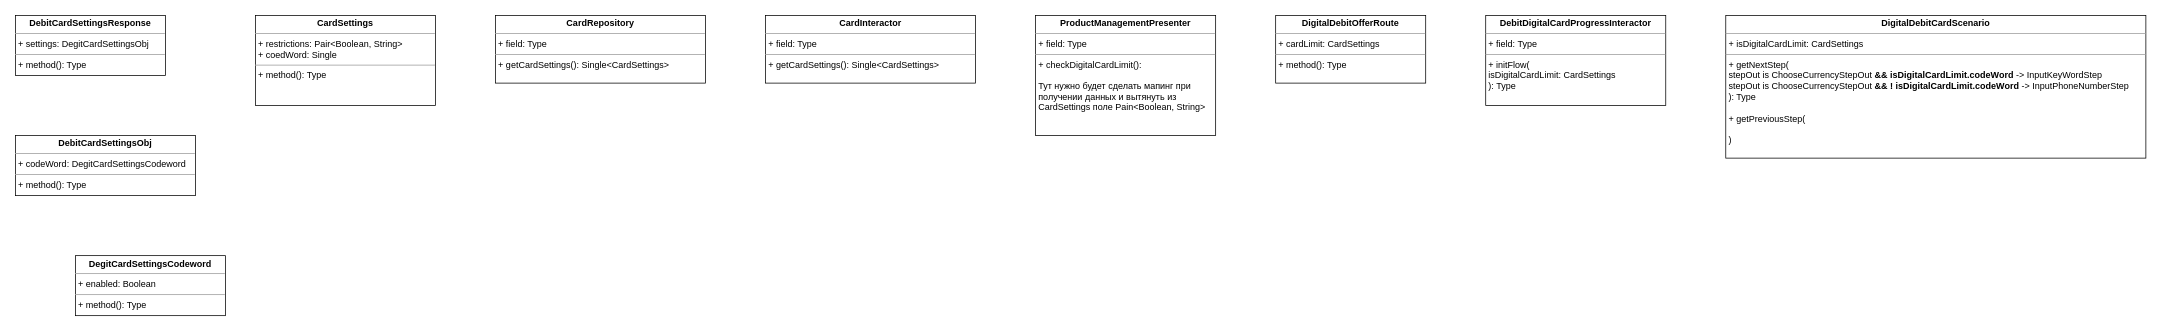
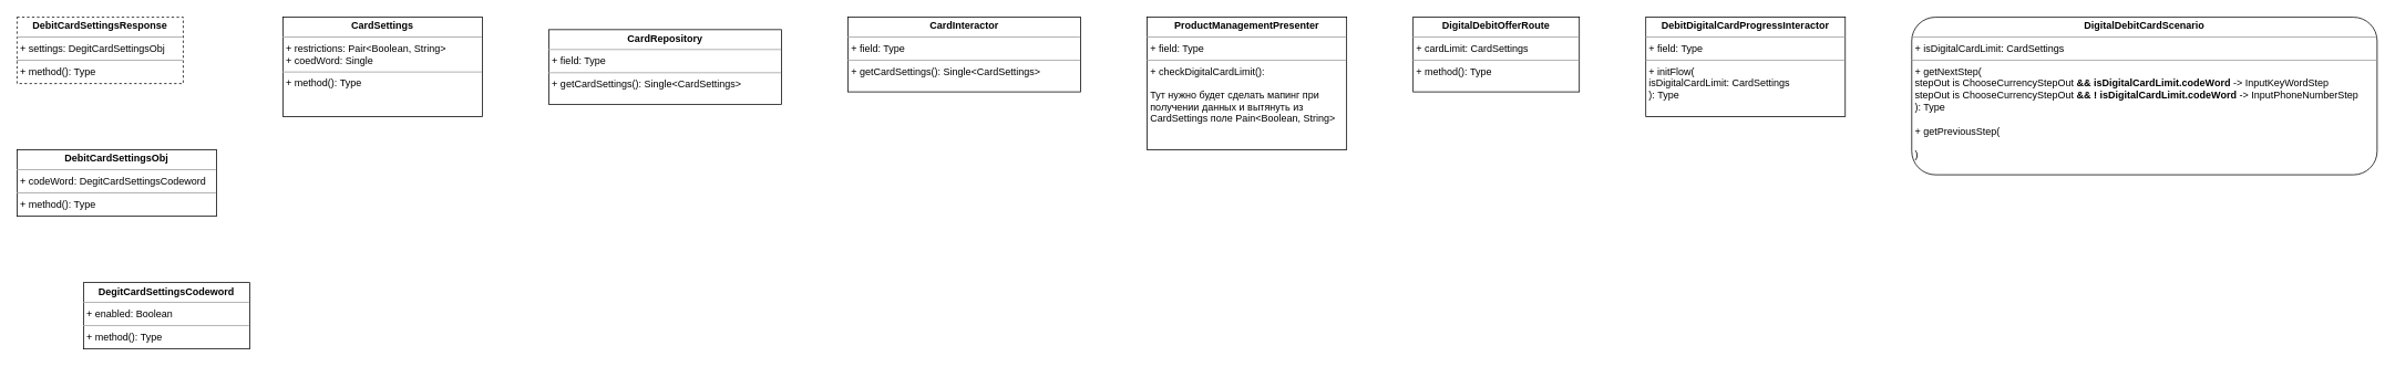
  <mxCell id="0" />
  <mxCell id="1" parent="0" />
- <mxCell id="2" value="&lt;p style=&quot;margin: 0px ; margin-top: 4px ; text-align: center&quot;&gt;&lt;b&gt;DebitCardSettingsResponse&lt;/b&gt;&lt;/p&gt;&lt;hr size=&quot;1&quot;&gt;&lt;p style=&quot;margin: 0px ; margin-left: 4px&quot;&gt;+ settings: DegitCardSettingsObj&lt;/p&gt;&lt;hr size=&quot;1&quot;&gt;&lt;p style=&quot;margin: 0px ; margin-left: 4px&quot;&gt;+ method(): Type&lt;/p&gt;" style="verticalAlign=top;align=left;overflow=fill;fontSize=12;fontFamily=Helvetica;html=1;" vertex="1" parent="1"><mxGeometry x="20" y="20" width="200" height="80" as="geometry" /></mxCell>
+ <mxCell id="2" value="&lt;p style=&quot;margin: 0px ; margin-top: 4px ; text-align: center&quot;&gt;&lt;b&gt;DebitCardSettingsResponse&lt;/b&gt;&lt;/p&gt;&lt;hr size=&quot;1&quot;&gt;&lt;p style=&quot;margin: 0px ; margin-left: 4px&quot;&gt;+ settings: DegitCardSettingsObj&lt;/p&gt;&lt;hr size=&quot;1&quot;&gt;&lt;p style=&quot;margin: 0px ; margin-left: 4px&quot;&gt;+ method(): Type&lt;/p&gt;" style="verticalAlign=top;align=left;overflow=fill;fontSize=12;fontFamily=Helvetica;html=1;dashed=1;" vertex="1" parent="1"><mxGeometry x="20" y="20" width="200" height="80" as="geometry" /></mxCell>
  <mxCell id="3" value="&lt;p style=&quot;margin: 0px ; margin-top: 4px ; text-align: center&quot;&gt;&lt;b&gt;DebitCardSettingsObj&lt;/b&gt;&lt;/p&gt;&lt;hr size=&quot;1&quot;&gt;&lt;p style=&quot;margin: 0px ; margin-left: 4px&quot;&gt;+ codeWord: DegitCardSettingsCodeword&lt;/p&gt;&lt;hr size=&quot;1&quot;&gt;&lt;p style=&quot;margin: 0px ; margin-left: 4px&quot;&gt;+ method(): Type&lt;/p&gt;" style="verticalAlign=top;align=left;overflow=fill;fontSize=12;fontFamily=Helvetica;html=1;" vertex="1" parent="1"><mxGeometry x="20" y="180" width="240" height="80" as="geometry" /></mxCell>
  <mxCell id="4" value="&lt;p style=&quot;margin: 0px ; margin-top: 4px ; text-align: center&quot;&gt;&lt;b&gt;DegitCardSettingsCodeword&lt;/b&gt;&lt;/p&gt;&lt;hr size=&quot;1&quot;&gt;&lt;p style=&quot;margin: 0px ; margin-left: 4px&quot;&gt;+ enabled: Boolean&lt;/p&gt;&lt;hr size=&quot;1&quot;&gt;&lt;p style=&quot;margin: 0px ; margin-left: 4px&quot;&gt;+ method(): Type&lt;/p&gt;" style="verticalAlign=top;align=left;overflow=fill;fontSize=12;fontFamily=Helvetica;html=1;" vertex="1" parent="1"><mxGeometry x="100" y="340" width="200" height="80" as="geometry" /></mxCell>
  <mxCell id="5" value="&lt;p style=&quot;margin: 0px ; margin-top: 4px ; text-align: center&quot;&gt;&lt;b&gt;CardSettings&lt;/b&gt;&lt;/p&gt;&lt;hr size=&quot;1&quot;&gt;&lt;p style=&quot;margin: 0px ; margin-left: 4px&quot;&gt;+ restrictions: Pair&amp;lt;Boolean, String&amp;gt;&lt;/p&gt;&lt;p style=&quot;margin: 0px ; margin-left: 4px&quot;&gt;+ coedWord: Single&lt;br&gt;&lt;/p&gt;&lt;hr size=&quot;1&quot;&gt;&lt;p style=&quot;margin: 0px ; margin-left: 4px&quot;&gt;+ method(): Type&lt;/p&gt;" style="verticalAlign=top;align=left;overflow=fill;fontSize=12;fontFamily=Helvetica;html=1;" vertex="1" parent="1"><mxGeometry x="340" y="20" width="240" height="120" as="geometry" /></mxCell>
- <mxCell id="6" value="&lt;p style=&quot;margin: 0px ; margin-top: 4px ; text-align: center&quot;&gt;&lt;b&gt;CardRepository&lt;/b&gt;&lt;/p&gt;&lt;hr size=&quot;1&quot;&gt;&lt;p style=&quot;margin: 0px ; margin-left: 4px&quot;&gt;+ field: Type&lt;/p&gt;&lt;hr size=&quot;1&quot;&gt;&lt;p style=&quot;margin: 0px ; margin-left: 4px&quot;&gt;+ getCardSettings(): Single&amp;lt;CardSettings&amp;gt;&lt;/p&gt;" style="verticalAlign=top;align=left;overflow=fill;fontSize=12;fontFamily=Helvetica;html=1;" vertex="1" parent="1"><mxGeometry x="660" y="20" width="280" height="90" as="geometry" /></mxCell>
+ <mxCell id="6" value="&lt;p style=&quot;margin: 0px ; margin-top: 4px ; text-align: center&quot;&gt;&lt;b&gt;CardRepository&lt;/b&gt;&lt;/p&gt;&lt;hr size=&quot;1&quot;&gt;&lt;p style=&quot;margin: 0px ; margin-left: 4px&quot;&gt;+ field: Type&lt;/p&gt;&lt;hr size=&quot;1&quot;&gt;&lt;p style=&quot;margin: 0px ; margin-left: 4px&quot;&gt;+ getCardSettings(): Single&amp;lt;CardSettings&amp;gt;&lt;/p&gt;" style="verticalAlign=top;align=left;overflow=fill;fontSize=12;fontFamily=Helvetica;html=1;" vertex="1" parent="1"><mxGeometry x="660" y="35" width="280" height="90" as="geometry" /></mxCell>
  <mxCell id="7" value="&lt;p style=&quot;margin: 0px ; margin-top: 4px ; text-align: center&quot;&gt;&lt;b&gt;CardInteractor&lt;/b&gt;&lt;/p&gt;&lt;hr size=&quot;1&quot;&gt;&lt;p style=&quot;margin: 0px ; margin-left: 4px&quot;&gt;+ field: Type&lt;/p&gt;&lt;hr size=&quot;1&quot;&gt;&lt;p style=&quot;margin: 0px ; margin-left: 4px&quot;&gt;+ getCardSettings(): Single&amp;lt;CardSettings&amp;gt;&lt;/p&gt;" style="verticalAlign=top;align=left;overflow=fill;fontSize=12;fontFamily=Helvetica;html=1;" vertex="1" parent="1"><mxGeometry x="1020" y="20" width="280" height="90" as="geometry" /></mxCell>
  <mxCell id="8" value="&lt;p style=&quot;margin: 0px ; margin-top: 4px ; text-align: center&quot;&gt;&lt;b&gt;ProductManagementPresenter&lt;/b&gt;&lt;/p&gt;&lt;hr size=&quot;1&quot;&gt;&lt;p style=&quot;margin: 0px ; margin-left: 4px&quot;&gt;+ field: Type&lt;/p&gt;&lt;hr size=&quot;1&quot;&gt;&lt;p style=&quot;margin: 0px ; margin-left: 4px&quot;&gt;+ checkDigitalCardLimit():&lt;/p&gt;&lt;p style=&quot;margin: 0px ; margin-left: 4px&quot;&gt;&lt;br&gt;&lt;/p&gt;&lt;p style=&quot;margin: 0px ; margin-left: 4px&quot;&gt;Тут нужно будет сделать мапинг при &lt;br&gt;&lt;/p&gt;&lt;p style=&quot;margin: 0px ; margin-left: 4px&quot;&gt;получении данных и вытянуть из &lt;br&gt;&lt;/p&gt;&lt;p style=&quot;margin: 0px ; margin-left: 4px&quot;&gt;CardSettings поле Pain&amp;lt;Boolean, String&amp;gt;&lt;br&gt;&lt;/p&gt;" style="verticalAlign=top;align=left;overflow=fill;fontSize=12;fontFamily=Helvetica;html=1;" vertex="1" parent="1"><mxGeometry x="1380" y="20" width="240" height="160" as="geometry" /></mxCell>
  <mxCell id="9" value="&lt;p style=&quot;margin: 0px ; margin-top: 4px ; text-align: center&quot;&gt;&lt;b&gt;DigitalDebitOfferRoute&lt;/b&gt;&lt;/p&gt;&lt;hr size=&quot;1&quot;&gt;&lt;p style=&quot;margin: 0px ; margin-left: 4px&quot;&gt;+ cardLimit: CardSettings&lt;/p&gt;&lt;hr size=&quot;1&quot;&gt;&lt;p style=&quot;margin: 0px ; margin-left: 4px&quot;&gt;+ method(): Type&lt;/p&gt;" style="verticalAlign=top;align=left;overflow=fill;fontSize=12;fontFamily=Helvetica;html=1;" vertex="1" parent="1"><mxGeometry x="1700" y="20" width="200" height="90" as="geometry" /></mxCell>
  <mxCell id="10" value="&lt;p style=&quot;margin: 0px ; margin-top: 4px ; text-align: center&quot;&gt;&lt;b&gt;DebitDigitalCardProgressInteractor&lt;/b&gt;&lt;/p&gt;&lt;hr size=&quot;1&quot;&gt;&lt;p style=&quot;margin: 0px ; margin-left: 4px&quot;&gt;+ field: Type&lt;/p&gt;&lt;hr size=&quot;1&quot;&gt;&lt;p style=&quot;margin: 0px ; margin-left: 4px&quot;&gt;+ initFlow(&lt;/p&gt;&lt;p style=&quot;margin: 0px ; margin-left: 4px&quot;&gt;isDigitalCardLimit: CardSettings&lt;br&gt;&lt;/p&gt;&lt;p style=&quot;margin: 0px ; margin-left: 4px&quot;&gt;): Type&lt;/p&gt;" style="verticalAlign=top;align=left;overflow=fill;fontSize=12;fontFamily=Helvetica;html=1;" vertex="1" parent="1"><mxGeometry x="1980" y="20" width="240" height="120" as="geometry" /></mxCell>
- <mxCell id="11" value="&lt;p style=&quot;margin: 0px ; margin-top: 4px ; text-align: center&quot;&gt;&lt;b&gt;DigitalDebitCardScenario&lt;/b&gt;&lt;/p&gt;&lt;hr size=&quot;1&quot;&gt;&lt;p style=&quot;margin: 0px ; margin-left: 4px&quot;&gt;+ isDigitalCardLimit: CardSettings&lt;/p&gt;&lt;hr size=&quot;1&quot;&gt;&lt;p style=&quot;margin: 0px ; margin-left: 4px&quot;&gt;+ getNextStep(&lt;/p&gt;&lt;p style=&quot;margin: 0px ; margin-left: 4px&quot;&gt;stepOut is ChooseCurrencyStepOut &lt;b&gt;&amp;amp;&amp;amp; isDigitalCardLimit.codeWord&lt;/b&gt; -&amp;gt; InputKeyWordStep&lt;/p&gt;&lt;p style=&quot;margin: 0px ; margin-left: 4px&quot;&gt;stepOut is ChooseCurrencyStepOut&lt;b&gt; &amp;amp;&amp;amp; ! isDigitalCardLimit.codeWord&lt;/b&gt; -&amp;gt; InputPhoneNumberStep&lt;br&gt;&lt;/p&gt;&lt;p style=&quot;margin: 0px ; margin-left: 4px&quot;&gt;): Type&lt;/p&gt;&lt;p style=&quot;margin: 0px ; margin-left: 4px&quot;&gt;&lt;br&gt;&lt;/p&gt;&lt;p style=&quot;margin: 0px ; margin-left: 4px&quot;&gt;+ getPreviousStep(&lt;/p&gt;&lt;p style=&quot;margin: 0px ; margin-left: 4px&quot;&gt;&lt;br&gt;&lt;/p&gt;&lt;p style=&quot;margin: 0px ; margin-left: 4px&quot;&gt;)&lt;br&gt;&lt;/p&gt;" style="verticalAlign=top;align=left;overflow=fill;fontSize=12;fontFamily=Helvetica;html=1;" vertex="1" parent="1"><mxGeometry x="2300" y="20" width="560" height="190" as="geometry" /></mxCell>
+ <mxCell id="11" value="&lt;p style=&quot;margin: 0px ; margin-top: 4px ; text-align: center&quot;&gt;&lt;b&gt;DigitalDebitCardScenario&lt;/b&gt;&lt;/p&gt;&lt;hr size=&quot;1&quot;&gt;&lt;p style=&quot;margin: 0px ; margin-left: 4px&quot;&gt;+ isDigitalCardLimit: CardSettings&lt;/p&gt;&lt;hr size=&quot;1&quot;&gt;&lt;p style=&quot;margin: 0px ; margin-left: 4px&quot;&gt;+ getNextStep(&lt;/p&gt;&lt;p style=&quot;margin: 0px ; margin-left: 4px&quot;&gt;stepOut is ChooseCurrencyStepOut &lt;b&gt;&amp;amp;&amp;amp; isDigitalCardLimit.codeWord&lt;/b&gt; -&amp;gt; InputKeyWordStep&lt;/p&gt;&lt;p style=&quot;margin: 0px ; margin-left: 4px&quot;&gt;stepOut is ChooseCurrencyStepOut&lt;b&gt; &amp;amp;&amp;amp; ! isDigitalCardLimit.codeWord&lt;/b&gt; -&amp;gt; InputPhoneNumberStep&lt;br&gt;&lt;/p&gt;&lt;p style=&quot;margin: 0px ; margin-left: 4px&quot;&gt;): Type&lt;/p&gt;&lt;p style=&quot;margin: 0px ; margin-left: 4px&quot;&gt;&lt;br&gt;&lt;/p&gt;&lt;p style=&quot;margin: 0px ; margin-left: 4px&quot;&gt;+ getPreviousStep(&lt;/p&gt;&lt;p style=&quot;margin: 0px ; margin-left: 4px&quot;&gt;&lt;br&gt;&lt;/p&gt;&lt;p style=&quot;margin: 0px ; margin-left: 4px&quot;&gt;)&lt;br&gt;&lt;/p&gt;" style="verticalAlign=top;align=left;overflow=fill;fontSize=12;fontFamily=Helvetica;html=1;rounded=1;" vertex="1" parent="1"><mxGeometry x="2300" y="20" width="560" height="190" as="geometry" /></mxCell>
